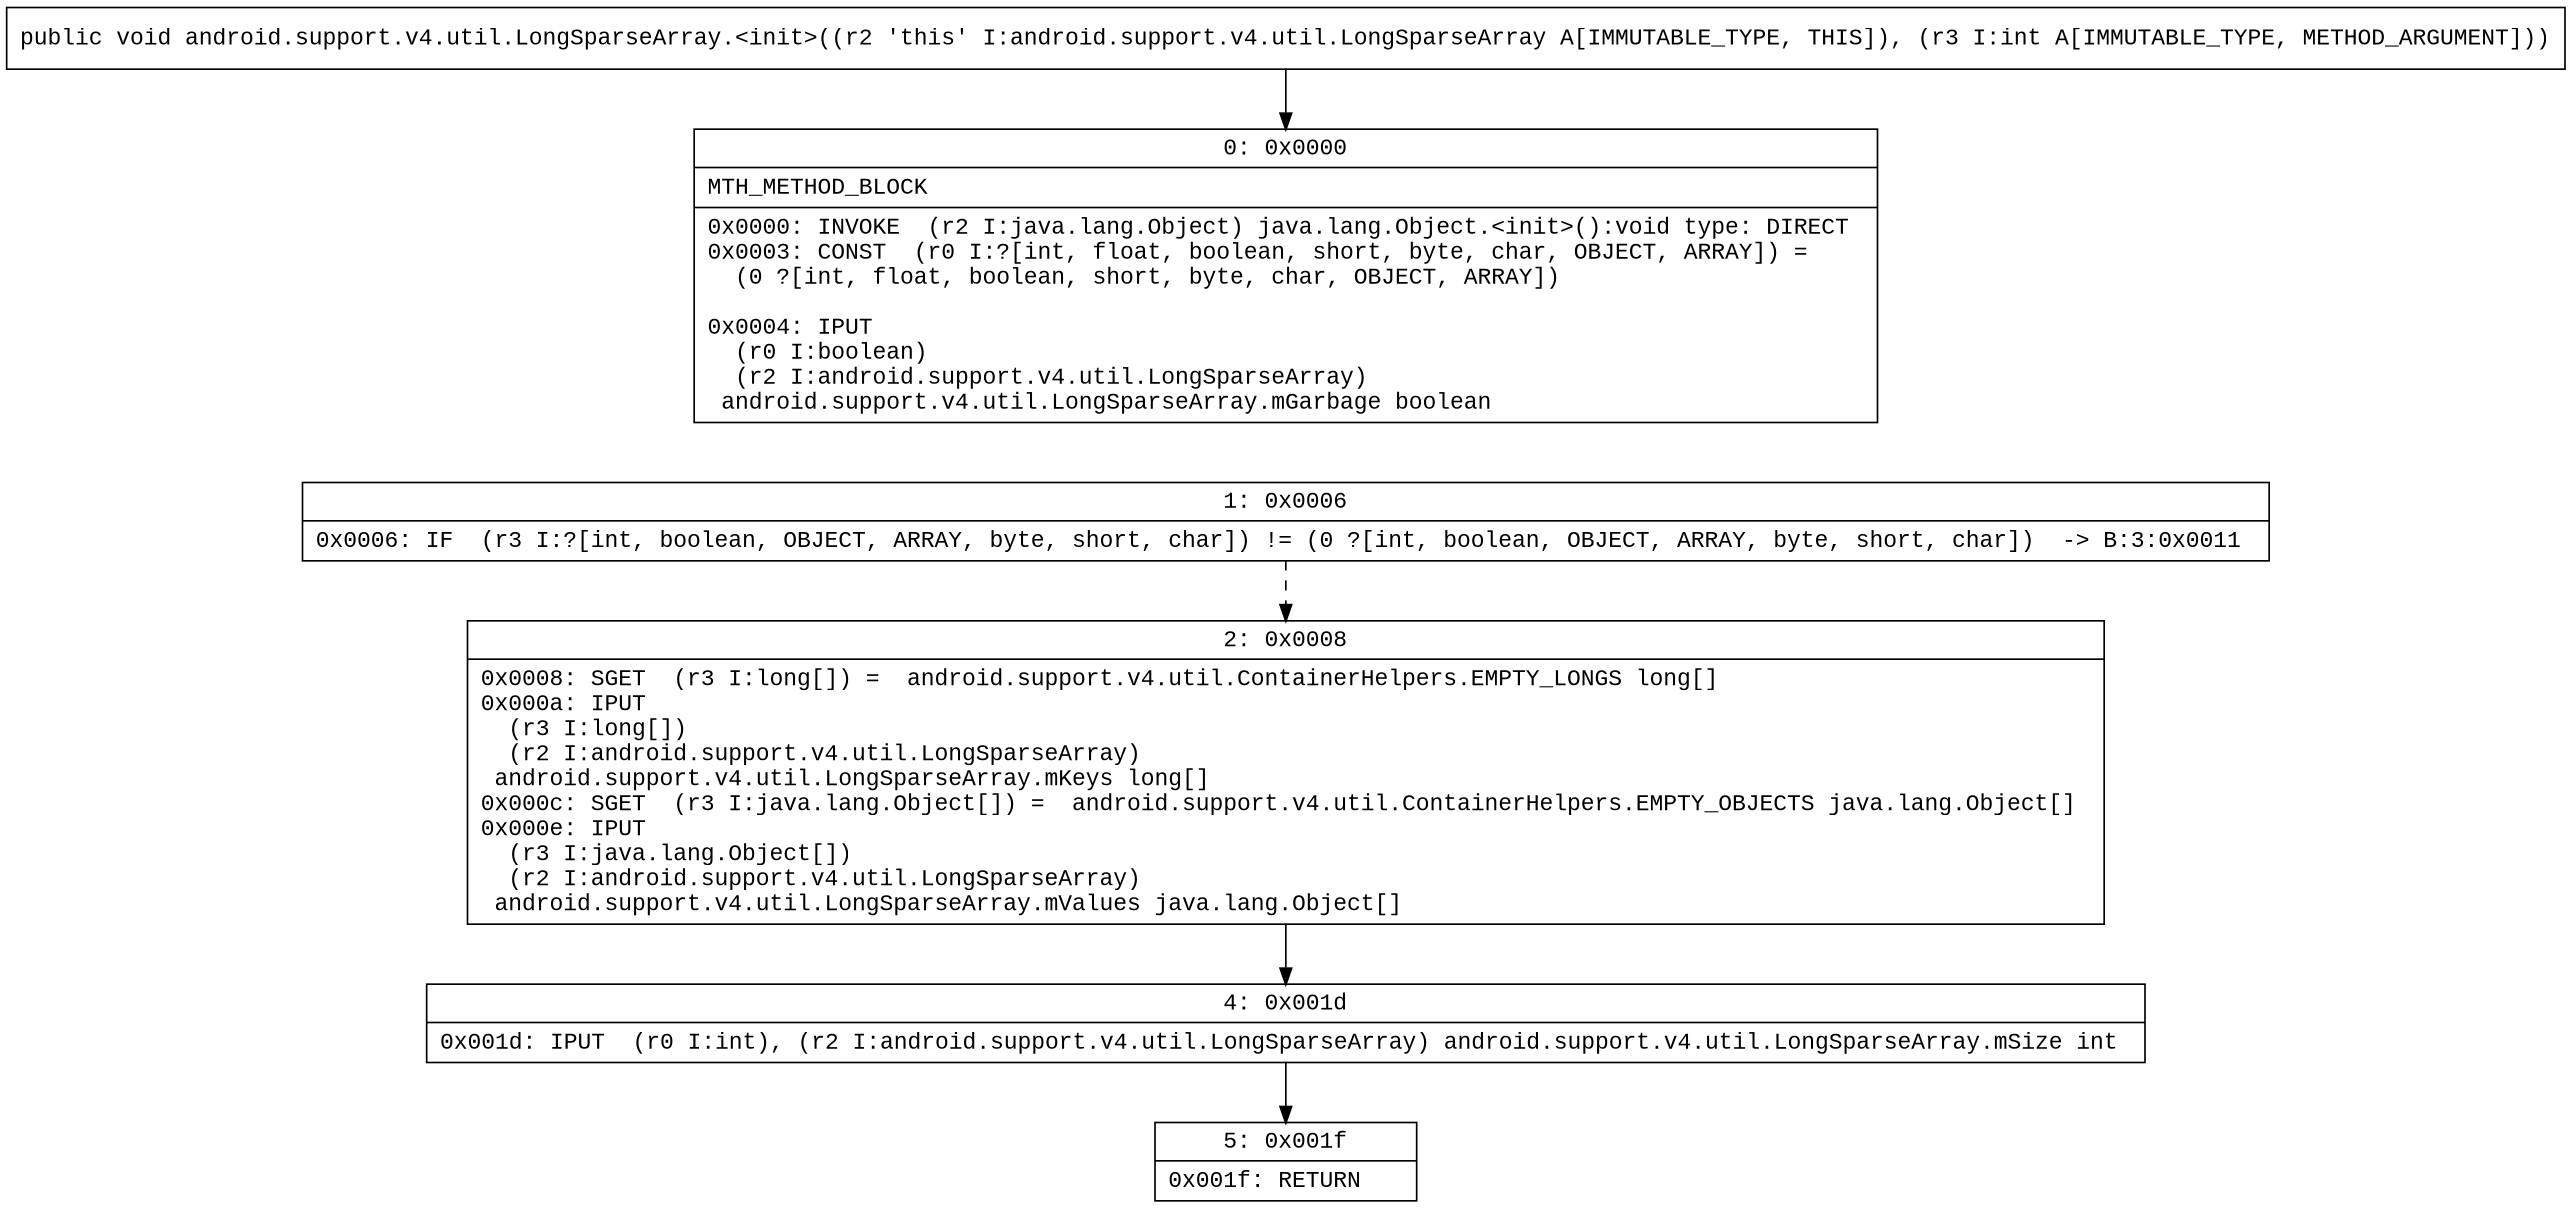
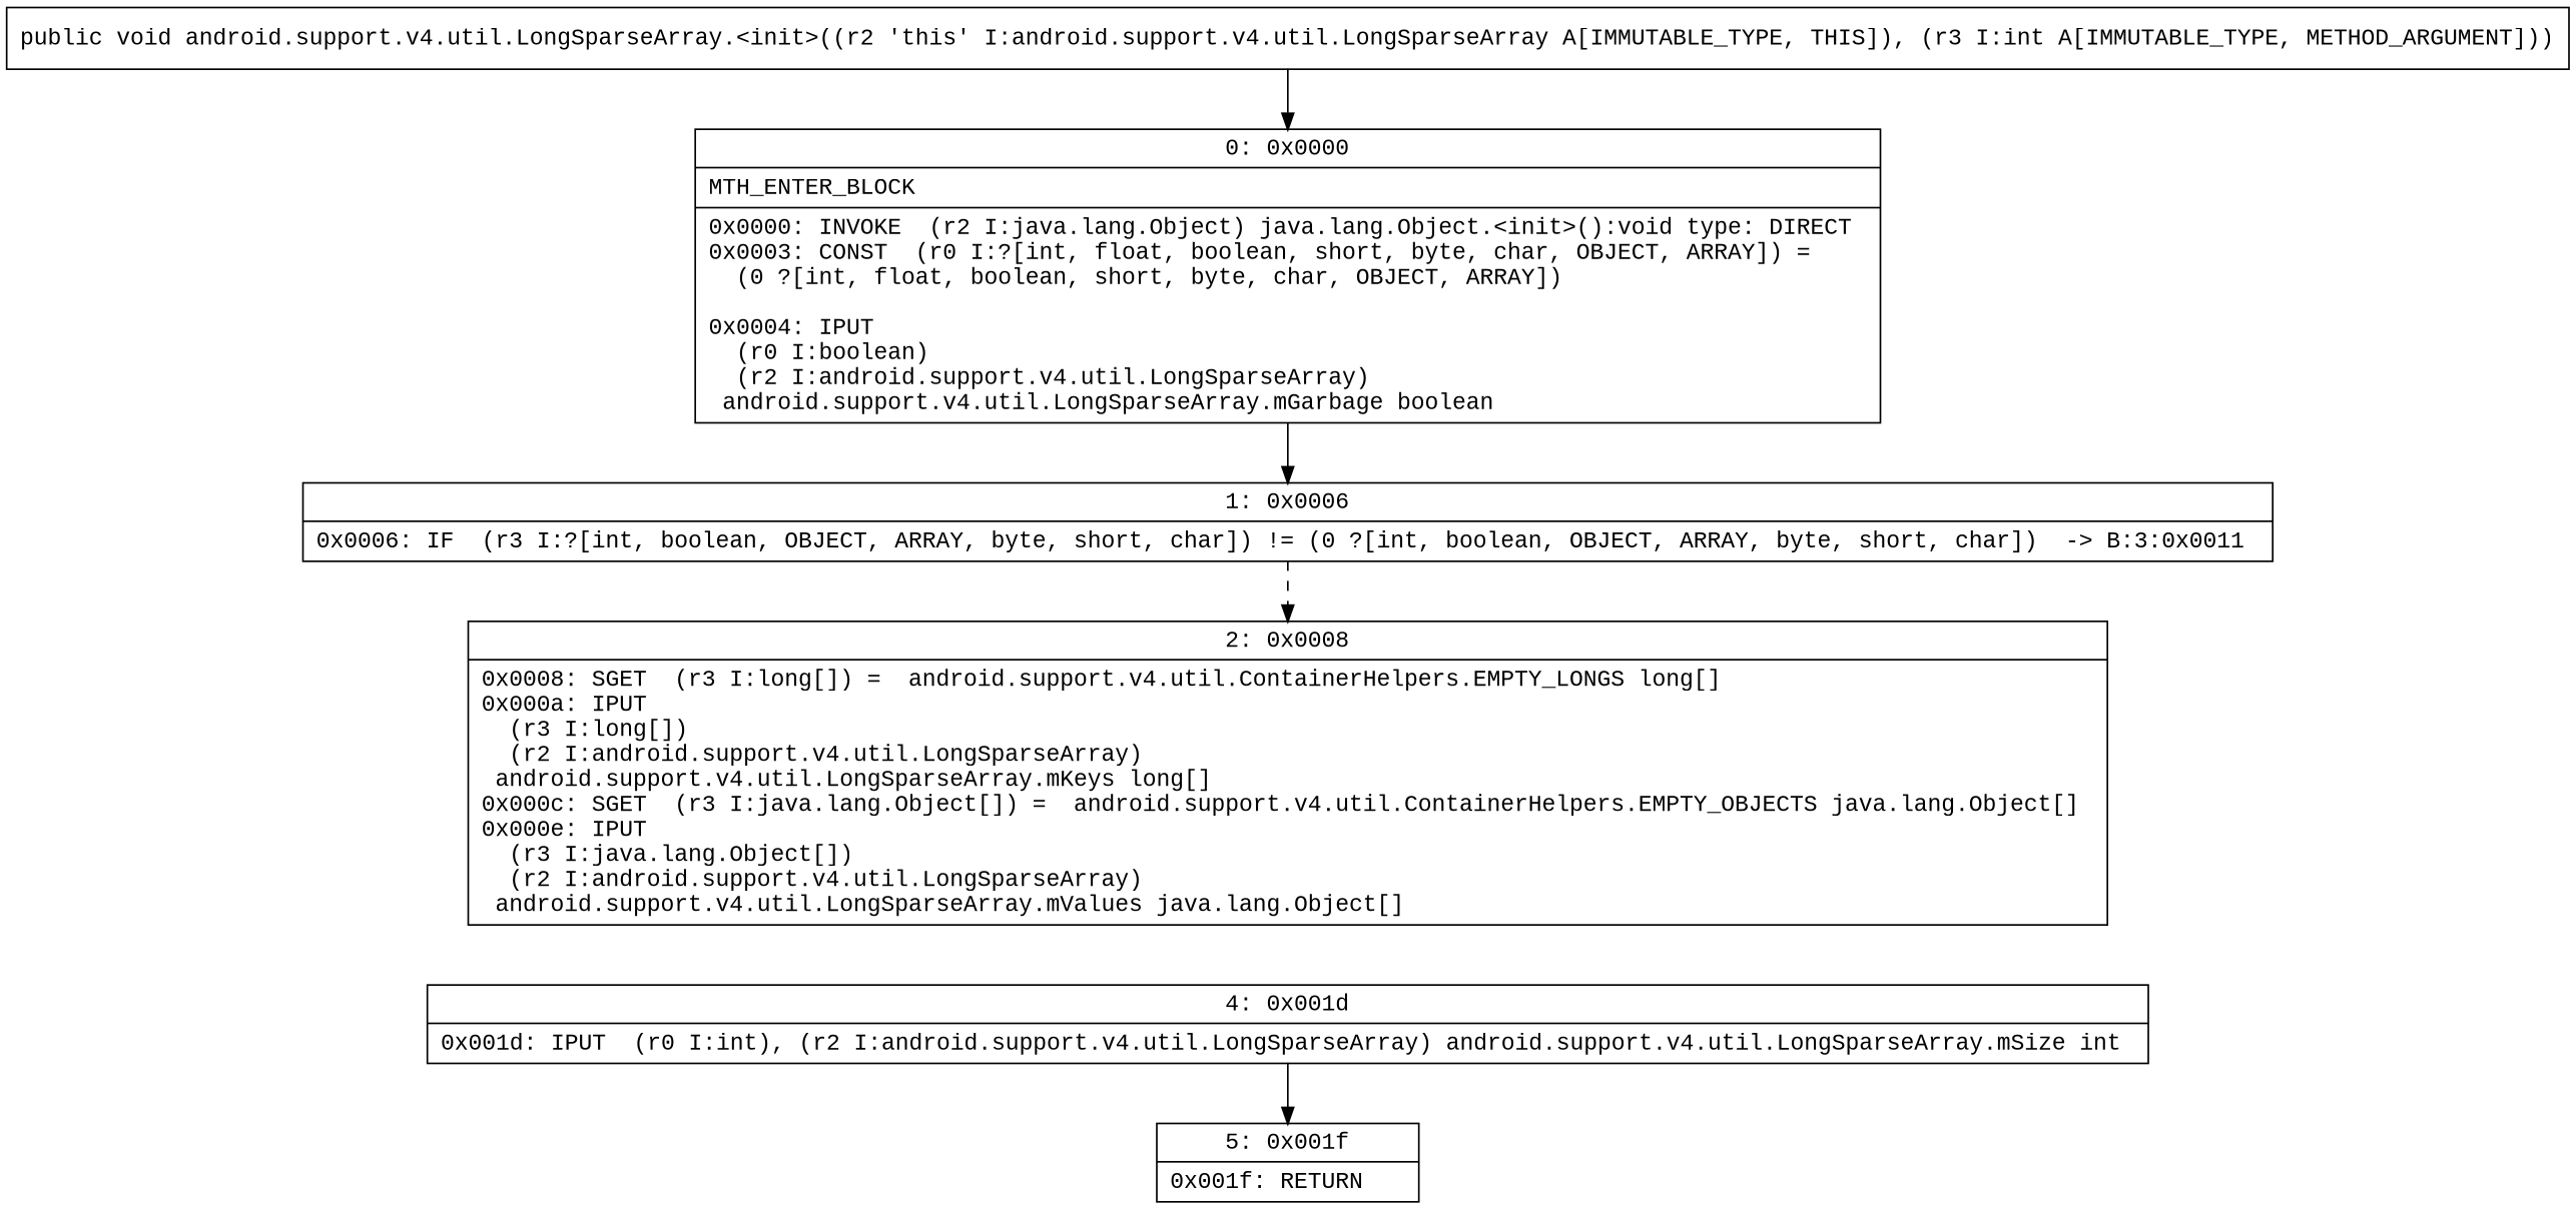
  digraph {
    fontname="Liberation Mono"
    node [fontname="Liberation Mono" shape=record]
    edge [fontname="Liberation Mono"]
-   n1 [label="{0\:\ 0x0000|MTH_METHOD_BLOCK\l|0x0000: INVOKE  (r2 I:java.lang.Object) java.lang.Object.\<init\>():void type: DIRECT \l0x0003: CONST  (r0 I:?[int, float, boolean, short, byte, char, OBJECT, ARRAY]) = \l  (0 ?[int, float, boolean, short, byte, char, OBJECT, ARRAY])\l \l0x0004: IPUT  \l  (r0 I:boolean)\l  (r2 I:android.support.v4.util.LongSparseArray)\l android.support.v4.util.LongSparseArray.mGarbage boolean \l}"]
+   n1 [label="{0\:\ 0x0000|MTH_ENTER_BLOCK\l|0x0000: INVOKE  (r2 I:java.lang.Object) java.lang.Object.\<init\>():void type: DIRECT \l0x0003: CONST  (r0 I:?[int, float, boolean, short, byte, char, OBJECT, ARRAY]) = \l  (0 ?[int, float, boolean, short, byte, char, OBJECT, ARRAY])\l \l0x0004: IPUT  \l  (r0 I:boolean)\l  (r2 I:android.support.v4.util.LongSparseArray)\l android.support.v4.util.LongSparseArray.mGarbage boolean \l}"]
    n2 [label="{1\:\ 0x0006|0x0006: IF  (r3 I:?[int, boolean, OBJECT, ARRAY, byte, short, char]) != (0 ?[int, boolean, OBJECT, ARRAY, byte, short, char])  \-\> B:3:0x0011 \l}"]
    n3 [label="{2\:\ 0x0008|0x0008: SGET  (r3 I:long[]) =  android.support.v4.util.ContainerHelpers.EMPTY_LONGS long[] \l0x000a: IPUT  \l  (r3 I:long[])\l  (r2 I:android.support.v4.util.LongSparseArray)\l android.support.v4.util.LongSparseArray.mKeys long[] \l0x000c: SGET  (r3 I:java.lang.Object[]) =  android.support.v4.util.ContainerHelpers.EMPTY_OBJECTS java.lang.Object[] \l0x000e: IPUT  \l  (r3 I:java.lang.Object[])\l  (r2 I:android.support.v4.util.LongSparseArray)\l android.support.v4.util.LongSparseArray.mValues java.lang.Object[] \l}"]
    n4 [label="{4\:\ 0x001d|0x001d: IPUT  (r0 I:int), (r2 I:android.support.v4.util.LongSparseArray) android.support.v4.util.LongSparseArray.mSize int \l}"]
    n5 [label="{5\:\ 0x001f|0x001f: RETURN   \l}"]
    n6 [label="{public void android.support.v4.util.LongSparseArray.\<init\>((r2 'this' I:android.support.v4.util.LongSparseArray A[IMMUTABLE_TYPE, THIS]), (r3 I:int A[IMMUTABLE_TYPE, METHOD_ARGUMENT])) }"]
+   n1 -> n2
    n2 -> n3 [style=dashed]
-   n3 -> n4
    n4 -> n5
    n6 -> n1
  }
